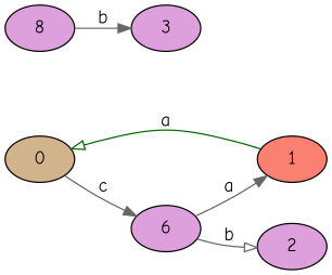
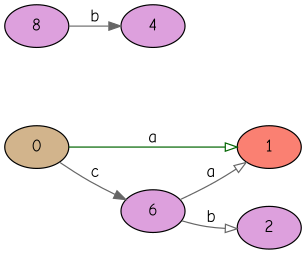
  strict digraph {
    fontname="Comic Neue"
    rankdir=LR
    node [fillcolor=plum fontname="Comic Neue" style=filled]
    edge [arrowhead=normal color=gray40 fontname="Comic Neue"]
    0 [fillcolor=tan]
    1 [fillcolor=salmon]
    6
    2
    8
-   3
-   1 -> 0 [arrowhead=onormal color=darkgreen label=a]
+   3 [label=4]
+   0 -> 1 [arrowhead=onormal color=darkgreen label=a]
    0 -> 6 [label=c]
-   6 -> 1 [label=a]
+   6 -> 1 [arrowhead=onormal label=a]
    6 -> 2 [arrowhead=onormal label=b]
    8 -> 3 [label=b]
  }
